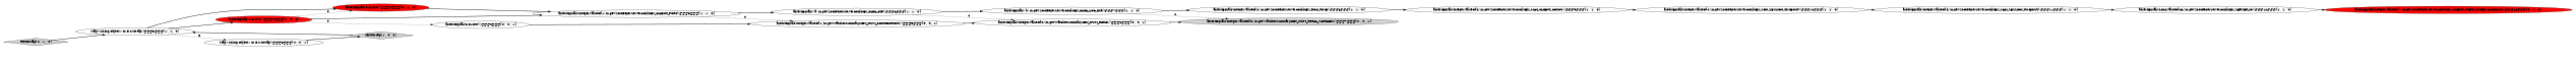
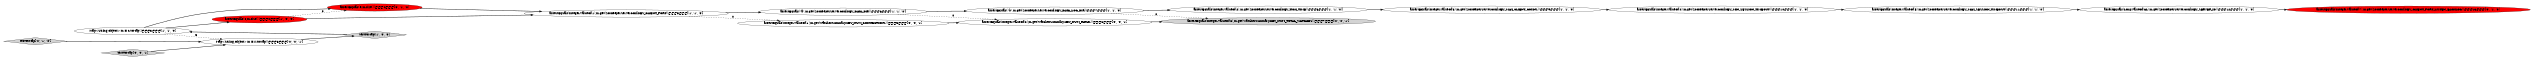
  digraph {
    rankdir=LR
    node [fillcolor=white shape=ellipse style=filled]
    edge [style=bold]
    n1 [fillcolor=lightgray label="testToMap['0', '1', '0']" shape=diamond]
    n2 [label="Map<String,Object> m = c.toMap()@@@3@@@['1', '1', '0']"]
    n3 [fillcolor=red label="assertEquals(9,m.size())@@@4@@@['0', '1', '0']"]
    n4 [label="Map<String,Object> m = s.toMap()@@@3@@@['0', '0', '1']"]
    n5 [fillcolor=red label="assertEquals(8,m.size())@@@4@@@['1', '0', '0']"]
    n6 [fillcolor=lightgray label="assertEquals(Integer.valueOf(3),m.get(WatchesSummary.KEY_NUM_TOTAL_WATCHES))@@@7@@@['0', '0', '1']"]
    n7 [fillcolor=lightgray label="testToMap['1', '0', '0']" shape=diamond]
    n8 [fillcolor=red label="assertEquals(Integer.valueOf(7),m.get(ZooKeeperServerConf.KEY_CLIENT_PORT_LISTEN_BACKLOG))@@@13@@@['0', '1', '0']"]
    n9 [label="assertEquals(Integer.valueOf(2),m.get(WatchesSummary.KEY_NUM_PATHS))@@@6@@@['0', '0', '1']"]
    n10 [label="assertEquals(Integer.valueOf(1),m.get(WatchesSummary.KEY_NUM_CONNECTIONS))@@@5@@@['0', '0', '1']"]
    n11 [label="assertEquals(Integer.valueOf(1),m.get(ZooKeeperServerConf.KEY_CLIENT_PORT))@@@5@@@['1', '1', '0']"]
    n12 [label="assertEquals(\"a\",m.get(ZooKeeperServerConf.KEY_DATA_DIR))@@@6@@@['1', '1', '0']"]
    n13 [label="assertEquals(\"b\",m.get(ZooKeeperServerConf.KEY_DATA_LOG_DIR))@@@7@@@['1', '1', '0']"]
    n14 [label="assertEquals(Integer.valueOf(2),m.get(ZooKeeperServerConf.KEY_TICK_TIME))@@@8@@@['1', '1', '0']"]
    n15 [label="assertEquals(Integer.valueOf(3),m.get(ZooKeeperServerConf.KEY_MAX_CLIENT_CNXNS))@@@9@@@['1', '1', '0']"]
    n16 [label="assertEquals(Integer.valueOf(4),m.get(ZooKeeperServerConf.KEY_MIN_SESSION_TIMEOUT))@@@10@@@['1', '1', '0']"]
    n17 [label="assertEquals(Integer.valueOf(5),m.get(ZooKeeperServerConf.KEY_MAX_SESSION_TIMEOUT))@@@11@@@['1', '1', '0']"]
    n18 [label="assertEquals(Long.valueOf(6L),m.get(ZooKeeperServerConf.KEY_SERVER_ID))@@@12@@@['1', '1', '0']"]
-   n19 [label="assertEquals(3,m.size())@@@4@@@['0', '0', '1']"]
-   n1 -> n2
+   n20 [fillcolor=lightgray label="testToMap['0', '0', '1']" shape=diamond]
+   n1 -> n4
    n2 -> n3
    n2 -> n4 [label=5 style=dashed]
    n2 -> n5
    n3 -> n11
    n4 -> n7
    n5 -> n3 [label=0 style=dashed]
    n5 -> n11
-   n5 -> n19 [label=0 style=dashed]
    n7 -> n2
    n9 -> n6
    n10 -> n9
    n11 -> n10 [label=0 style=dashed]
    n11 -> n12
    n12 -> n9 [label=0 style=dashed]
    n12 -> n13
    n13 -> n6 [label=0 style=dashed]
    n13 -> n14
    n14 -> n15
    n15 -> n16
    n16 -> n17
    n17 -> n18
    n18 -> n8
-   n19 -> n10
+   n20 -> n4
  }
